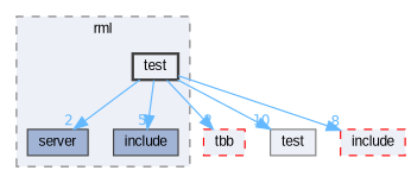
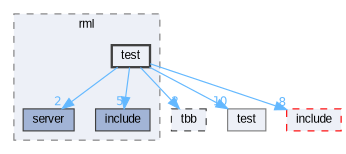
  digraph {
    compound=true
    fontname="Liberation Sans"
    node [color=grey25 fillcolor="#edf0f7" fontname="Liberation Sans" fontsize=10 shape=box style=filled]
    edge [color=steelblue1 fontcolor=steelblue1 fontname="Liberation Sans" fontsize=10 headlabel=2 labeldistance=1.5 labelfontname=Helvetica labelfontsize=10]
    n1 [fillcolor="#a2b4d6" height=0.2 label=server width=0.4]
    n2 [fillcolor="#a2b4d6" height=0.2 label=include width=0.4]
    n3 [height=0.2 label=test style="filled,bold" width=0.4]
-   n4 [color=red height=0.2 label=tbb style="filled,dashed" width=0.4]
+   n4 [height=0.2 label=tbb style="filled,dashed" width=0.4]
    n5 [color=grey50 height=0.2 label=test width=0.4]
    n6 [color=red height=0.2 label=include style="filled,dashed" width=0.4]
    subgraph cluster_1 {
      bgcolor="#edf0f7"
      fontsize=10
      label=rml
      pencolor=grey50
      style="filled,dashed"
      n1
      n2
      n3
    }
    n3 -> n1
    n3 -> n2 [headlabel=5]
    n3 -> n4
    n3 -> n5 [headlabel=10]
    n3 -> n6 [headlabel=8]
  }
